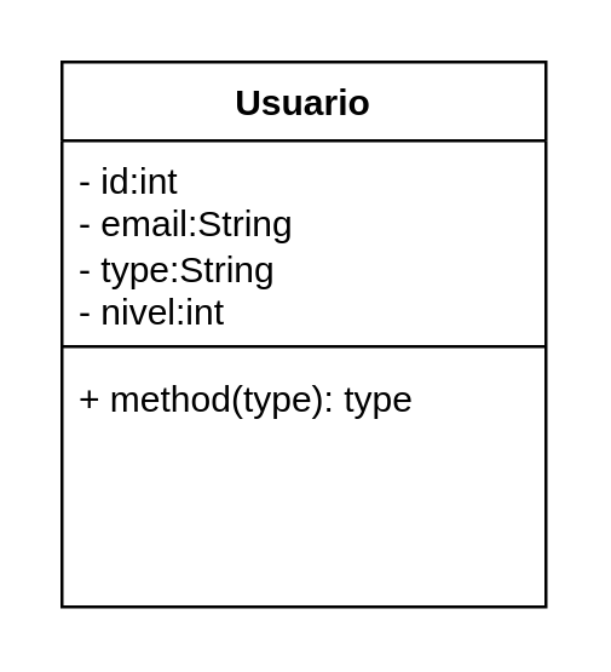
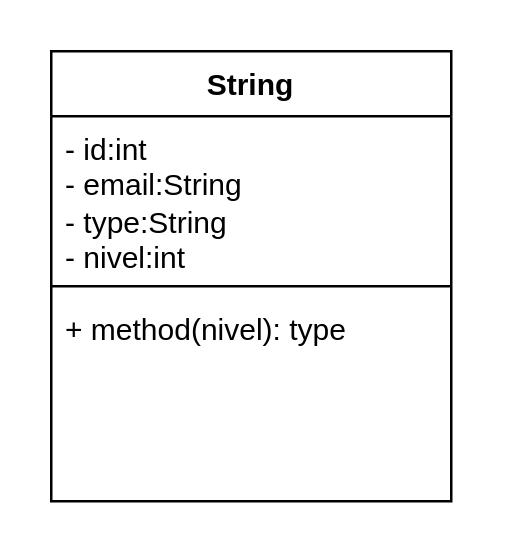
  <mxCell id="0" />
  <mxCell id="1" parent="0" />
- <mxCell id="2" value="Usuario" style="swimlane;fontStyle=1;align=center;verticalAlign=top;childLayout=stackLayout;horizontal=1;startSize=26;horizontalStack=0;resizeParent=1;resizeParentMax=0;resizeLast=0;collapsible=1;marginBottom=0;whiteSpace=wrap;html=1;" vertex="1" parent="1"><mxGeometry y="20" width="160" height="180" as="geometry" x="20" /></mxCell>
+ <mxCell id="2" value="String" style="swimlane;fontStyle=1;align=center;verticalAlign=top;childLayout=stackLayout;horizontal=1;startSize=26;horizontalStack=0;resizeParent=1;resizeParentMax=0;resizeLast=0;collapsible=1;marginBottom=0;whiteSpace=wrap;html=1;" vertex="1" parent="1"><mxGeometry y="20" width="160" height="180" as="geometry" x="20" /></mxCell>
  <mxCell id="3" value="- id:int&lt;br&gt;- email:String&lt;br&gt;- type:String&lt;br&gt;- nivel:int" style="text;strokeColor=none;fillColor=none;align=left;verticalAlign=top;spacingLeft=4;spacingRight=4;overflow=hidden;rotatable=0;points=[[0,0.5],[1,0.5]];portConstraint=eastwest;whiteSpace=wrap;html=1;" vertex="1" parent="2"><mxGeometry y="26" width="160" height="64" as="geometry" /></mxCell>
  <mxCell id="4" value="" style="line;strokeWidth=1;fillColor=none;align=left;verticalAlign=middle;spacingTop=-1;spacingLeft=3;spacingRight=3;rotatable=0;labelPosition=right;points=[];portConstraint=eastwest;strokeColor=inherit;" vertex="1" parent="2"><mxGeometry y="90" width="160" height="8" as="geometry" /></mxCell>
- <mxCell id="5" value="+ method(type): type" style="text;strokeColor=none;fillColor=none;align=left;verticalAlign=top;spacingLeft=4;spacingRight=4;overflow=hidden;rotatable=0;points=[[0,0.5],[1,0.5]];portConstraint=eastwest;whiteSpace=wrap;html=1;" vertex="1" parent="2"><mxGeometry y="98" width="160" height="82" as="geometry" /></mxCell>
+ <mxCell id="5" value="+ method(nivel): type" style="text;strokeColor=none;fillColor=none;align=left;verticalAlign=top;spacingLeft=4;spacingRight=4;overflow=hidden;rotatable=0;points=[[0,0.5],[1,0.5]];portConstraint=eastwest;whiteSpace=wrap;html=1;" vertex="1" parent="2"><mxGeometry y="98" width="160" height="82" as="geometry" /></mxCell>
